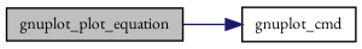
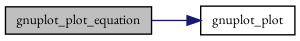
  digraph {
    rankdir=LR
    fontname="EB Garamond"
    node [color=black fontname="EB Garamond" fontsize=10 shape=record style=filled]
    n1 [fillcolor=grey75 fontcolor=black height=0.2 label=gnuplot_plot_equation width=0.4]
-   n2 [fillcolor=white height=0.2 label=gnuplot_cmd width=0.4]
+   n2 [fillcolor=white height=0.2 label=gnuplot_plot width=0.4]
    n1 -> n2 [color=midnightblue fontname="EB Garamond" fontsize=10 labelfontname=Helvetica labelfontsize=10 style=solid]
  }
